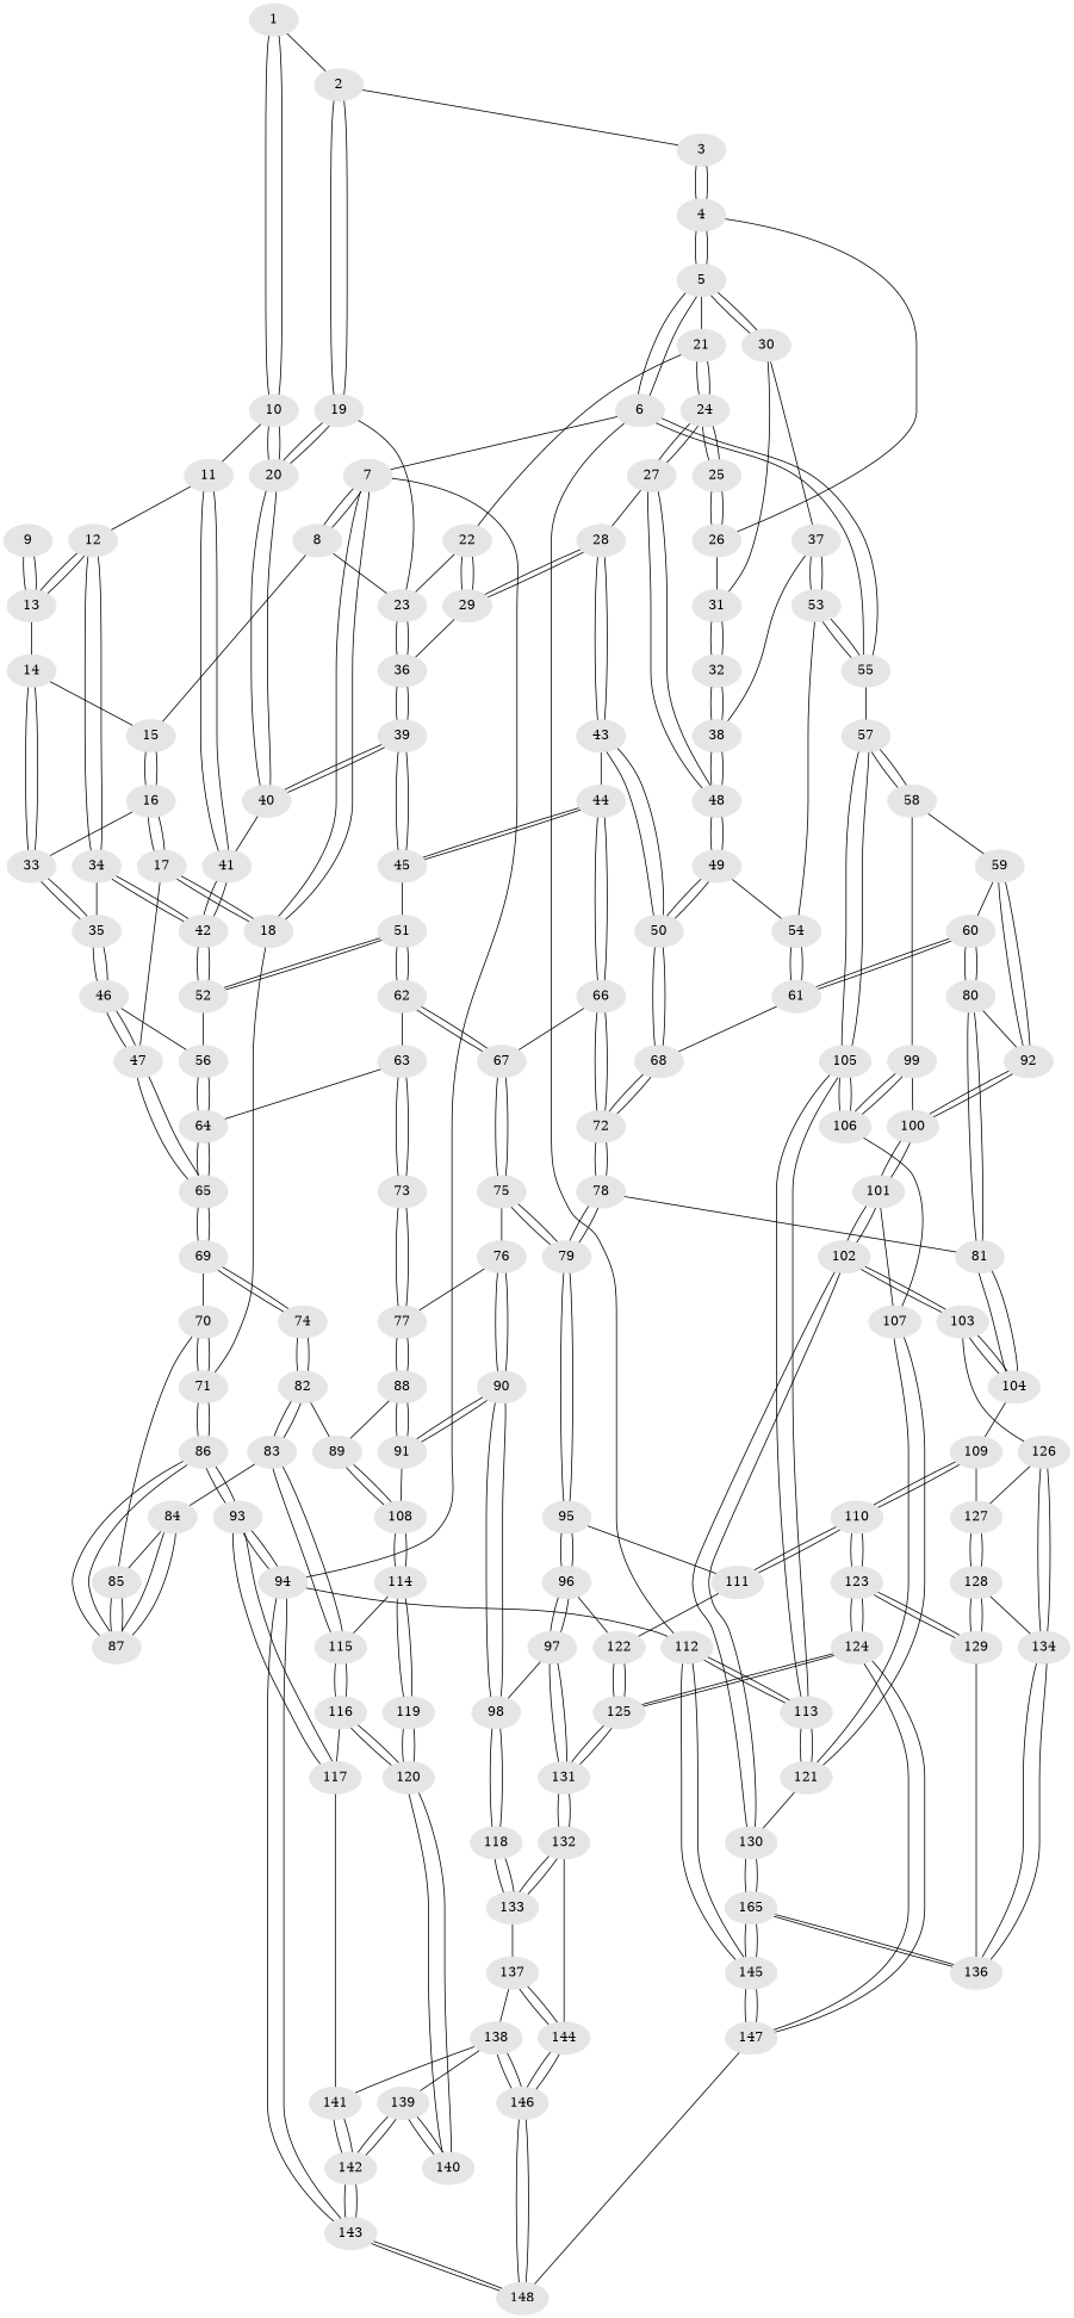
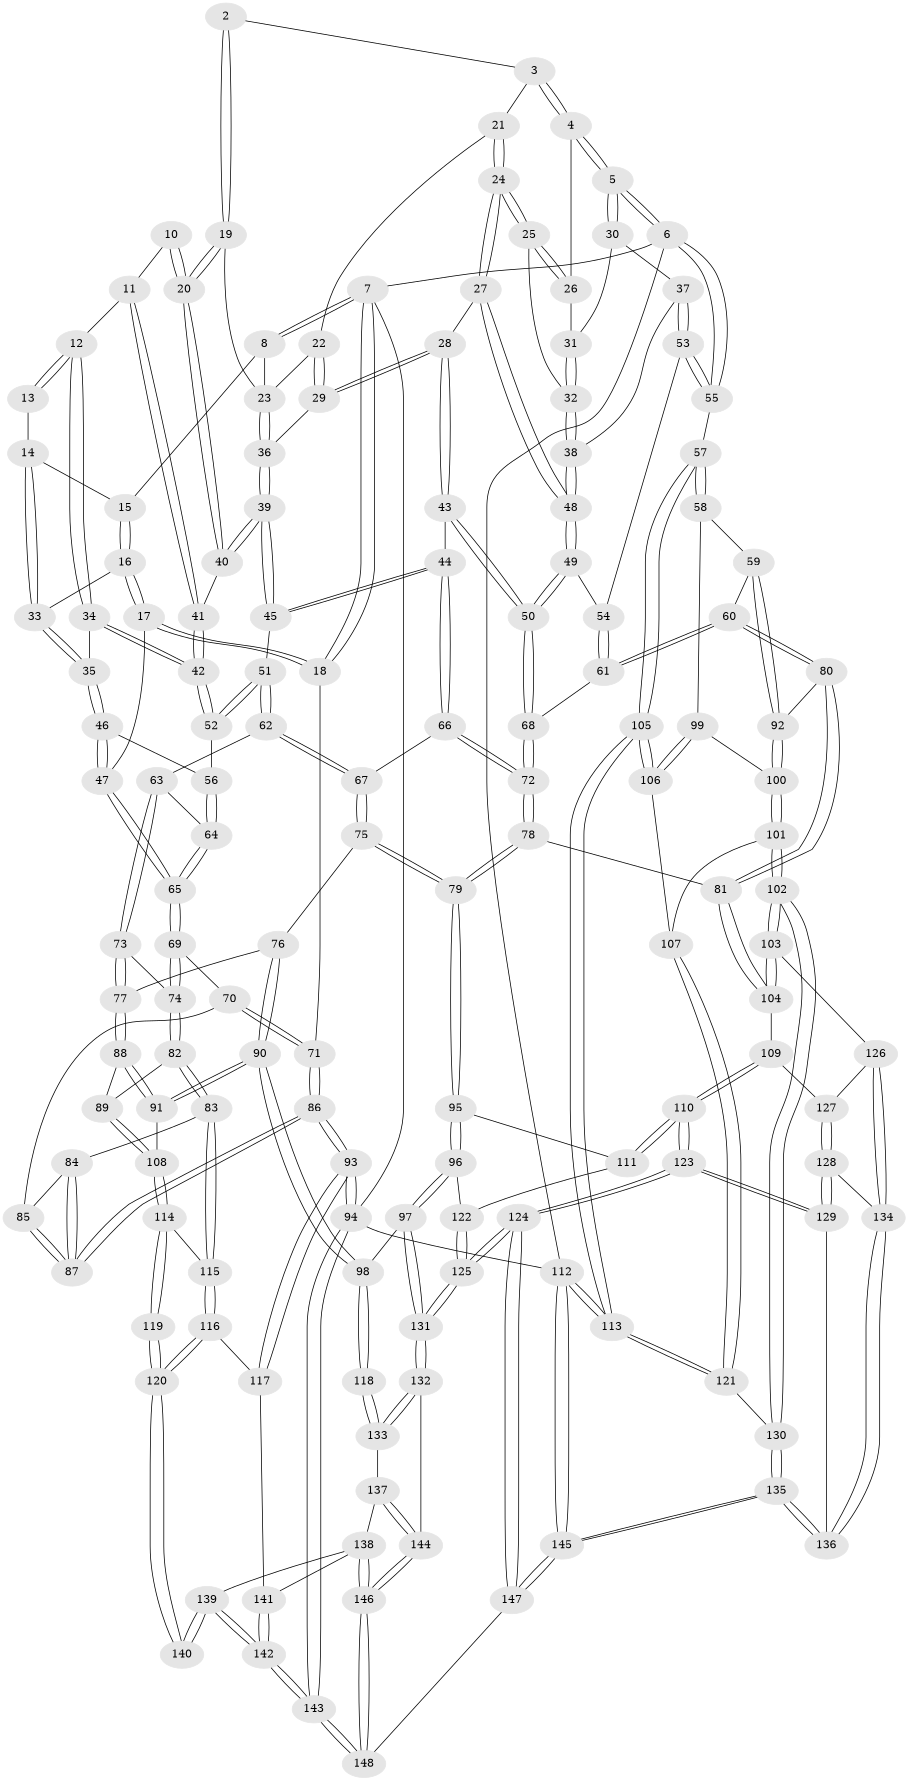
  graph {
    node [color=gray90 style=filled]
-   1
    2
    10
    3
    19
    11
    20
    4
    21
    23
    5
    26
    22
    24
    6
    30
    31
    7
    55
    112
    37
    8
    18
    94
    57
    113
    145
    15
    71
    143
-   9
    13
    16
    14
    12
    41
    40
    34
    42
    35
    33
    17
    47
    65
    86
    36
    29
    25
    27
    39
    32
    28
    48
    38
    43
    49
    44
    50
    53
    46
    52
    56
    45
    54
    51
    66
    68
    67
    72
    62
    64
    69
    61
    63
    58
    105
    59
    99
    106
    60
    92
    100
    80
    81
    73
    75
    74
    77
    70
    78
    76
    79
    85
    82
    87
    93
    88
    83
    89
    90
    95
    91
    98
    104
    96
    111
    109
    84
    115
    108
    116
    117
    114
    118
    101
    141
    148
    97
    122
    131
    125
    132
    133
    107
    102
    103
    130
    121
    126
-   135 [label=165]
+   135
    127
    134
    110
    119
    123
    128
    124
    129
    147
    120
    140
    142
    137
    136
    144
    146
    138
    139
-   1 -- 2
-   1 -- 10
-   1 -- 10
    2 -- 3
    2 -- 19
    2 -- 19
    10 -- 11
    10 -- 20
    10 -- 20
    3 -- 4
    3 -- 4
-   5 -- 21
+   3 -- 21
    19 -- 20
    19 -- 20
    19 -- 23
    11 -- 12
    11 -- 41
    11 -- 41
    20 -- 40
    20 -- 40
    4 -- 5
    4 -- 5
    4 -- 26
    21 -- 22
    21 -- 24
    21 -- 24
    23 -- 36
    23 -- 36
    5 -- 6
    5 -- 6
    5 -- 30
    5 -- 30
    26 -- 31
    22 -- 23
    22 -- 29
    22 -- 29
    24 -- 25
    24 -- 25
    24 -- 27
    24 -- 27
    6 -- 7
    6 -- 55
    6 -- 55
    6 -- 112
    30 -- 31
    30 -- 37
    31 -- 32
    31 -- 32
    7 -- 8
    7 -- 8
    7 -- 18
    7 -- 18
    7 -- 94
    55 -- 57
    112 -- 113
    112 -- 113
    112 -- 145
    112 -- 145
    37 -- 38
    37 -- 53
    37 -- 53
    8 -- 23
    8 -- 15
    18 -- 71
    94 -- 112
    94 -- 143
    94 -- 143
    57 -- 58
    57 -- 58
    57 -- 105
    57 -- 105
    113 -- 121
    113 -- 121
    145 -- 147
    145 -- 147
    15 -- 16
    15 -- 16
    71 -- 86
    71 -- 86
    143 -- 148
    143 -- 148
-   9 -- 13
-   9 -- 13
    13 -- 14
    16 -- 33
    16 -- 17
    16 -- 17
    14 -- 15
    14 -- 33
    14 -- 33
    12 -- 13
    12 -- 13
    12 -- 34
    12 -- 34
    41 -- 42
    41 -- 42
    40 -- 41
    34 -- 42
    34 -- 42
    34 -- 35
    42 -- 52
    42 -- 52
    35 -- 46
    35 -- 46
    33 -- 35
    33 -- 35
    17 -- 18
    17 -- 18
    17 -- 47
    47 -- 65
    47 -- 65
    65 -- 69
    65 -- 69
    86 -- 87
    86 -- 87
    86 -- 93
    86 -- 93
    36 -- 39
    36 -- 39
    29 -- 36
    25 -- 26
    25 -- 26
+   25 -- 32
    27 -- 28
    27 -- 48
    27 -- 48
    39 -- 40
    39 -- 40
    39 -- 45
    39 -- 45
    32 -- 38
    32 -- 38
    28 -- 29
    28 -- 29
    28 -- 43
    28 -- 43
    48 -- 49
    48 -- 49
    38 -- 48
    38 -- 48
    43 -- 44
    43 -- 50
    43 -- 50
    49 -- 50
    49 -- 50
    49 -- 54
    44 -- 45
    44 -- 45
    44 -- 66
    44 -- 66
    50 -- 68
    50 -- 68
    53 -- 55
    53 -- 55
    53 -- 54
    46 -- 47
    46 -- 47
    46 -- 56
    52 -- 56
    56 -- 64
    56 -- 64
    45 -- 51
    54 -- 61
    54 -- 61
    51 -- 52
    51 -- 52
    51 -- 62
    51 -- 62
    66 -- 67
    66 -- 72
    66 -- 72
    68 -- 72
    68 -- 72
    67 -- 75
    67 -- 75
    72 -- 78
    72 -- 78
    62 -- 67
    62 -- 67
    62 -- 63
    64 -- 65
    64 -- 65
    69 -- 74
    69 -- 74
    69 -- 70
    61 -- 68
    63 -- 64
    63 -- 73
    63 -- 73
    58 -- 59
    58 -- 99
    105 -- 113
    105 -- 113
    105 -- 106
    105 -- 106
    59 -- 60
    59 -- 92
    59 -- 92
    99 -- 106
    99 -- 106
    99 -- 100
    106 -- 107
    60 -- 61
    60 -- 61
    60 -- 80
    60 -- 80
    92 -- 100
    92 -- 100
    100 -- 101
    100 -- 101
    80 -- 92
    80 -- 81
    80 -- 81
    81 -- 104
    81 -- 104
+   73 -- 74
    73 -- 77
    73 -- 77
    75 -- 76
    75 -- 79
    75 -- 79
    74 -- 82
    74 -- 82
    77 -- 88
    77 -- 88
    70 -- 71
    70 -- 71
    70 -- 85
    78 -- 81
    78 -- 79
    78 -- 79
    76 -- 77
    76 -- 90
    76 -- 90
    79 -- 95
    79 -- 95
    85 -- 87
    85 -- 87
    82 -- 83
    82 -- 83
    82 -- 89
    93 -- 94
    93 -- 94
    93 -- 117
    93 -- 117
    88 -- 89
    88 -- 91
    88 -- 91
    83 -- 84
    83 -- 115
    83 -- 115
    89 -- 108
    89 -- 108
    90 -- 91
    90 -- 91
    90 -- 98
    90 -- 98
    95 -- 96
    95 -- 96
    95 -- 111
    91 -- 108
    98 -- 118
    98 -- 118
    104 -- 109
    96 -- 97
    96 -- 97
    96 -- 122
    111 -- 122
    109 -- 127
    109 -- 110
    109 -- 110
    84 -- 85
    84 -- 87
    84 -- 87
    115 -- 116
    115 -- 116
    108 -- 114
    108 -- 114
    116 -- 117
    116 -- 120
    116 -- 120
    117 -- 141
    114 -- 115
    114 -- 119
    114 -- 119
    118 -- 133
    118 -- 133
    101 -- 107
    101 -- 102
    101 -- 102
    141 -- 142
    141 -- 142
    97 -- 98
    97 -- 131
    97 -- 131
    122 -- 125
    122 -- 125
    131 -- 132
    131 -- 132
    125 -- 131
    125 -- 131
    132 -- 133
    132 -- 133
    132 -- 144
    133 -- 137
    107 -- 121
    107 -- 121
    102 -- 103
    102 -- 103
    102 -- 130
    102 -- 130
    103 -- 104
    103 -- 104
    103 -- 126
    130 -- 135
    130 -- 135
    121 -- 130
    126 -- 127
    126 -- 134
    126 -- 134
    135 -- 145
    135 -- 145
    135 -- 136
    135 -- 136
    127 -- 128
    127 -- 128
    134 -- 136
    134 -- 136
    110 -- 111
    110 -- 111
    110 -- 123
    110 -- 123
    119 -- 120
    119 -- 120
    123 -- 124
    123 -- 124
    123 -- 129
    123 -- 129
    128 -- 134
    128 -- 129
    128 -- 129
    124 -- 125
    124 -- 125
    124 -- 147
    124 -- 147
    129 -- 136
    147 -- 148
    120 -- 140
    120 -- 140
    142 -- 143
    142 -- 143
    137 -- 144
    137 -- 144
    137 -- 138
    144 -- 146
    144 -- 146
    146 -- 148
    146 -- 148
    138 -- 141
    138 -- 146
    138 -- 146
    138 -- 139
    139 -- 140
    139 -- 140
    139 -- 142
    139 -- 142
  }
